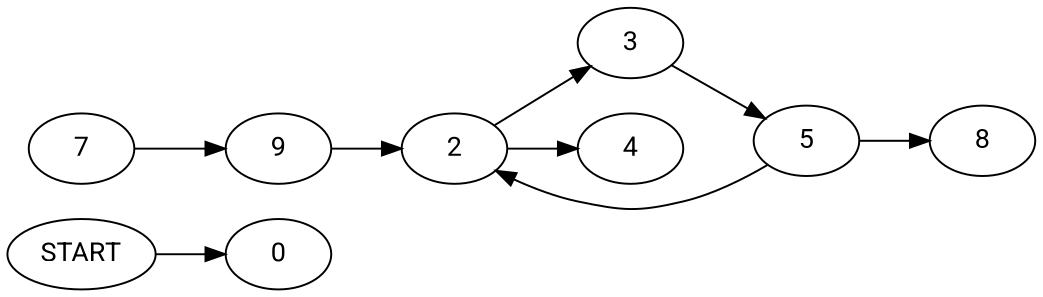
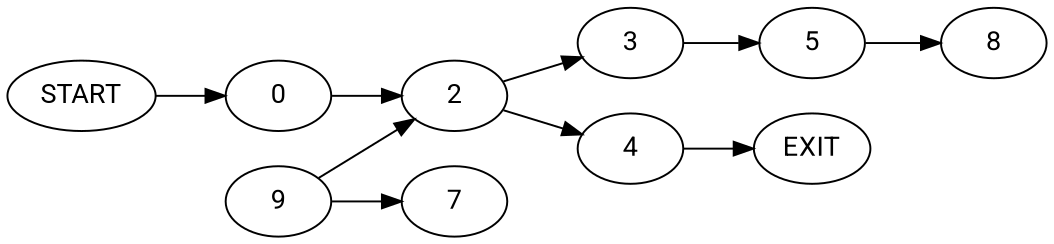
  digraph {
    fontname=Roboto
    rankdir=LR
    node [fontname=Roboto]
    edge [fontname=Roboto]
    n1 [label=START]
    n2 [label=0]
    2
+   n4 [label=EXIT]
    3
    4
    5
    8
    7
    9
    n1 -> n2
-   5 -> 2
+   n2 -> 2
    2 -> 3
    2 -> 4
    3 -> 5
+   4 -> n4
    5 -> 8
-   7 -> 9
+   9 -> 7
    9 -> 2
  }
